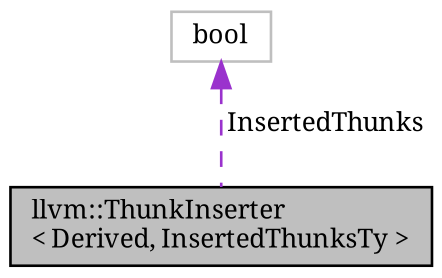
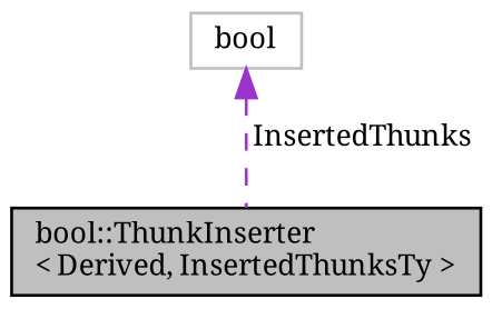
  digraph {
    fontname="Noto Serif"
    node [fontname="Noto Serif" fontsize=10 shape=record]
-   n1 [color=black fillcolor=grey75 fontcolor=black height=0.2 label="llvm::ThunkInserter\l\< Derived, InsertedThunksTy \>" style=filled width=0.4]
+   n1 [color=black fillcolor=grey75 fontcolor=black height=0.2 label="bool::ThunkInserter\l\< Derived, InsertedThunksTy \>" style=filled width=0.4]
    n2 [color=grey75 height=0.2 label=bool width=0.4]
    n2 -> n1 [color=darkorchid3 dir=back fontname="Noto Serif" fontsize=10 label=" InsertedThunks" labelfontname=Helvetica labelfontsize=10 style=dashed]
  }
